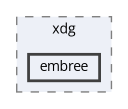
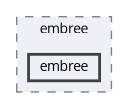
  digraph {
    compound=true
    fontname="Open Sans"
    n1 [color=grey25 fillcolor="#edf0f7" fontname="Open Sans" fontsize=10 height=0.2 label=embree shape=box style="filled,bold" width=0.4]
    subgraph cluster_1 {
      bgcolor="#edf0f7"
      fontsize=10
-     label=xdg
+     label=embree
      pencolor=grey50
      style="filled,dashed"
      n1
    }
  }
